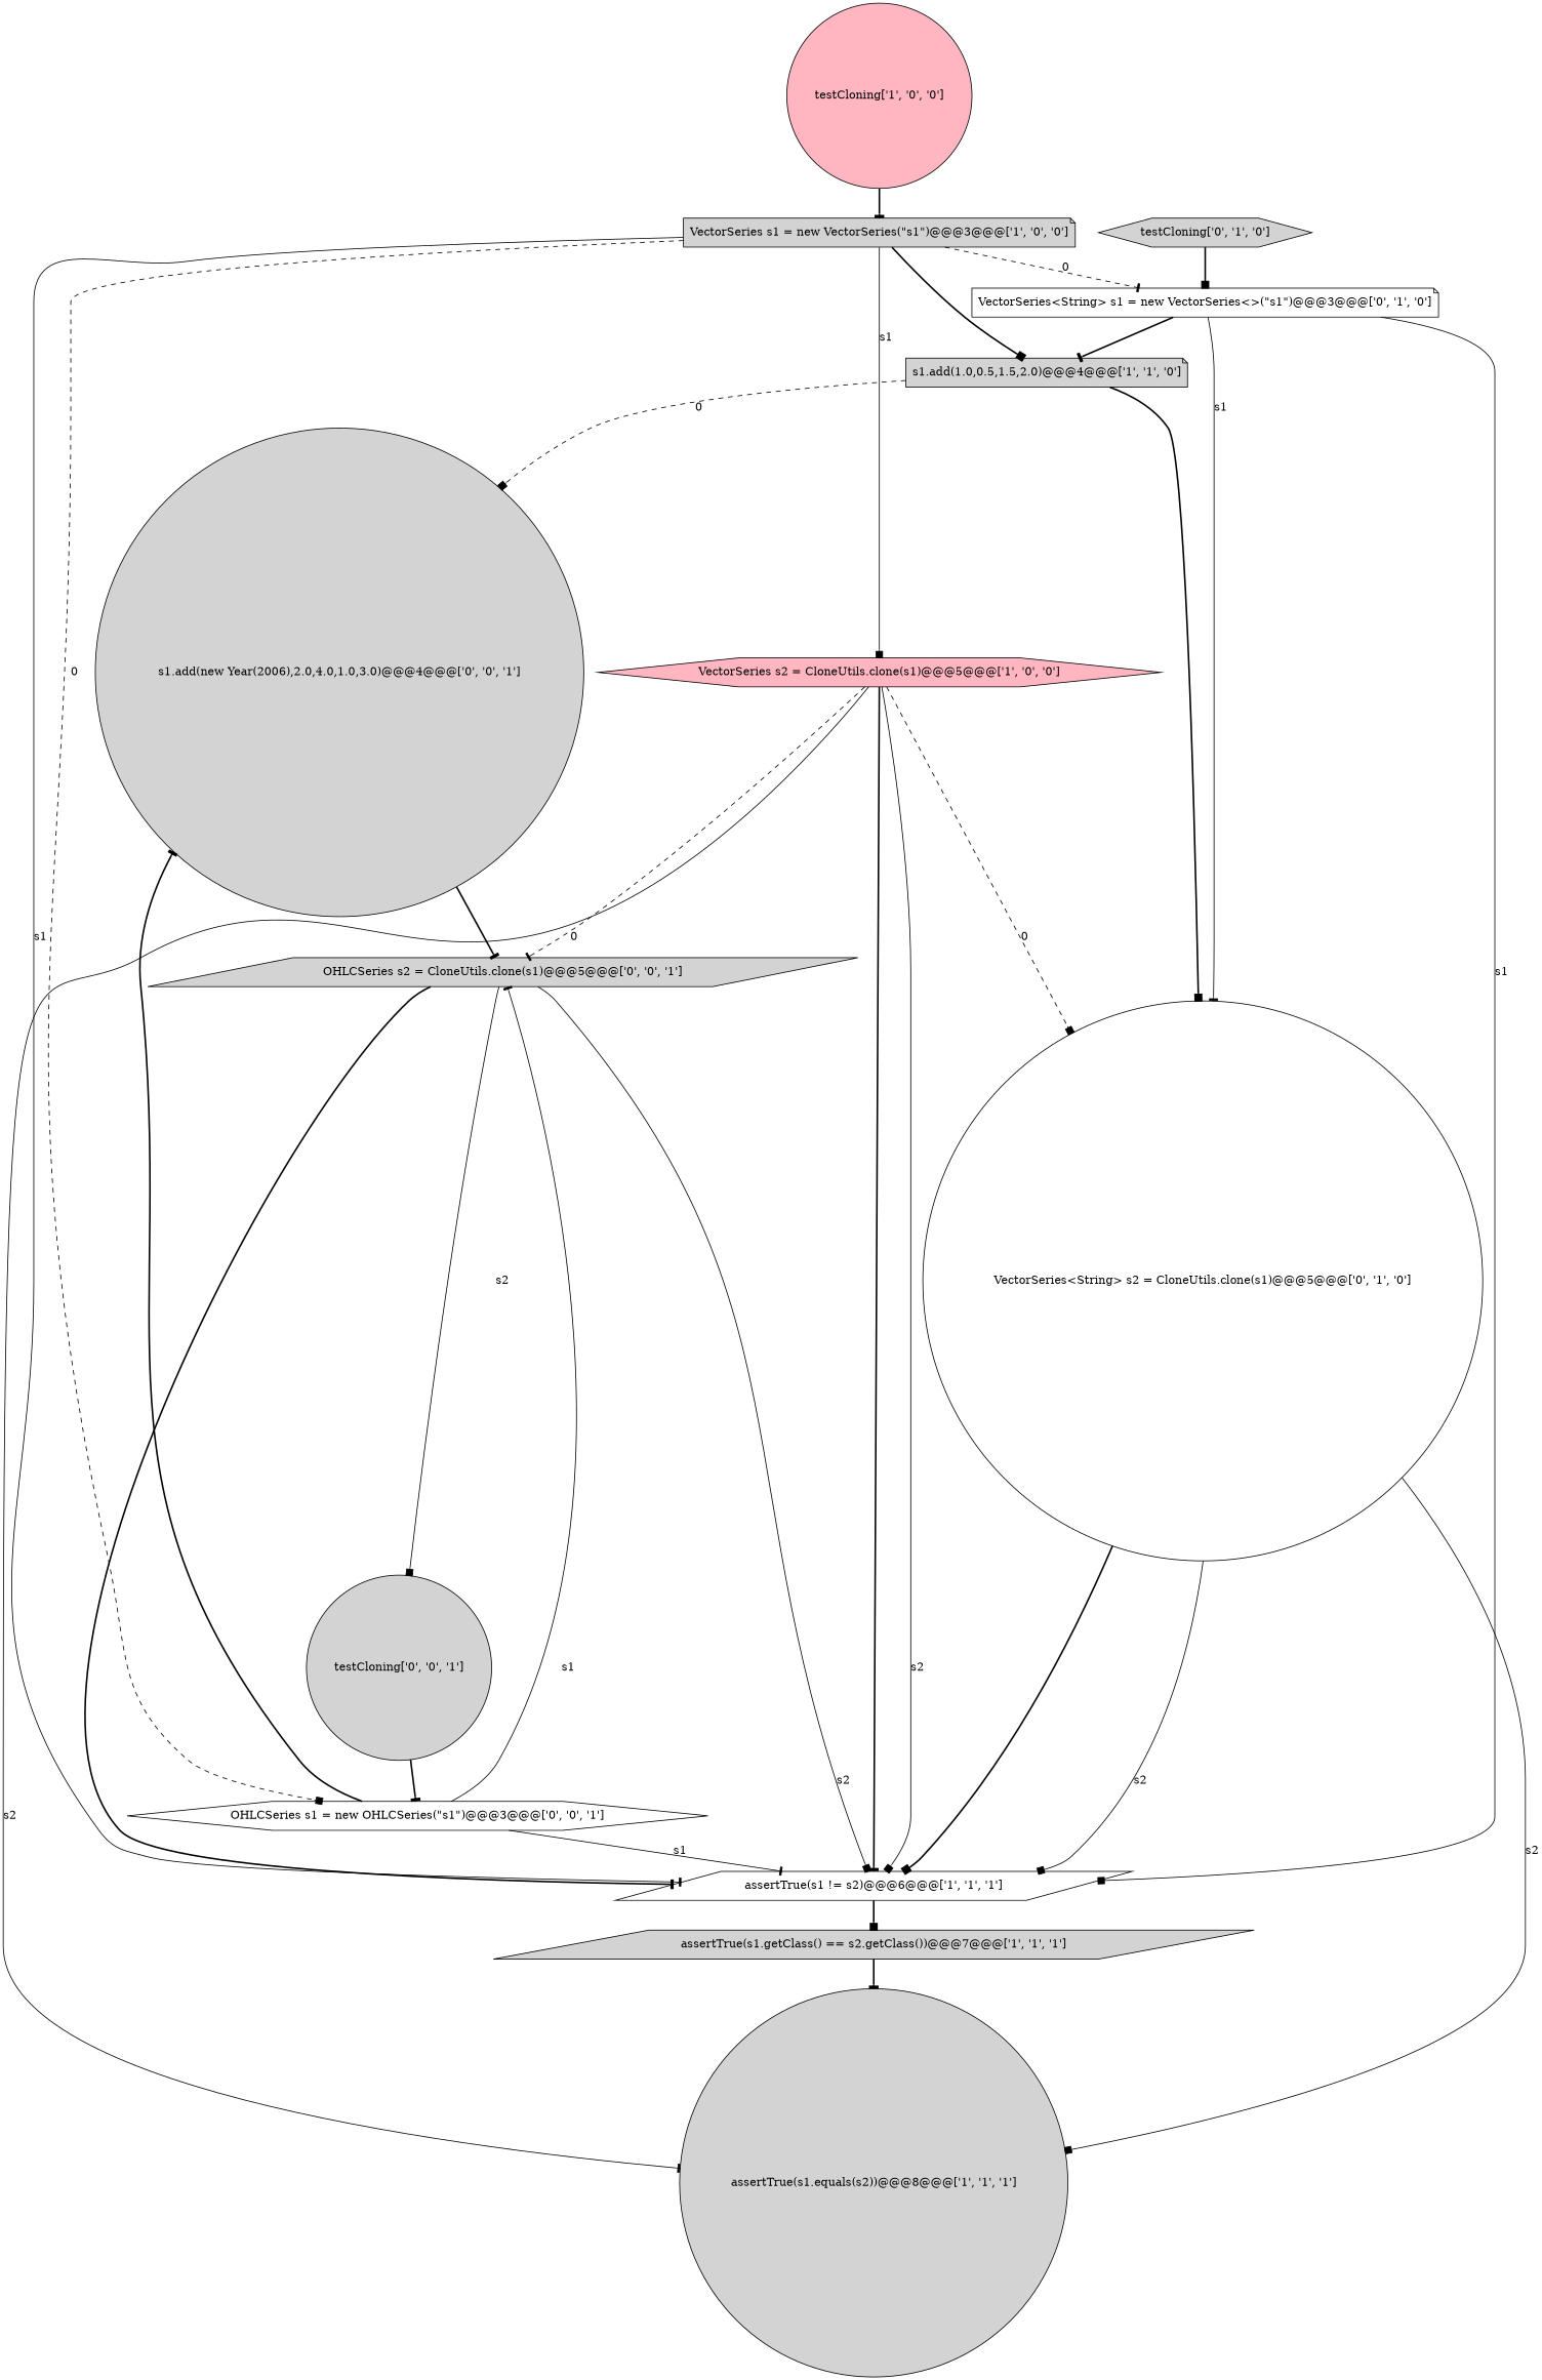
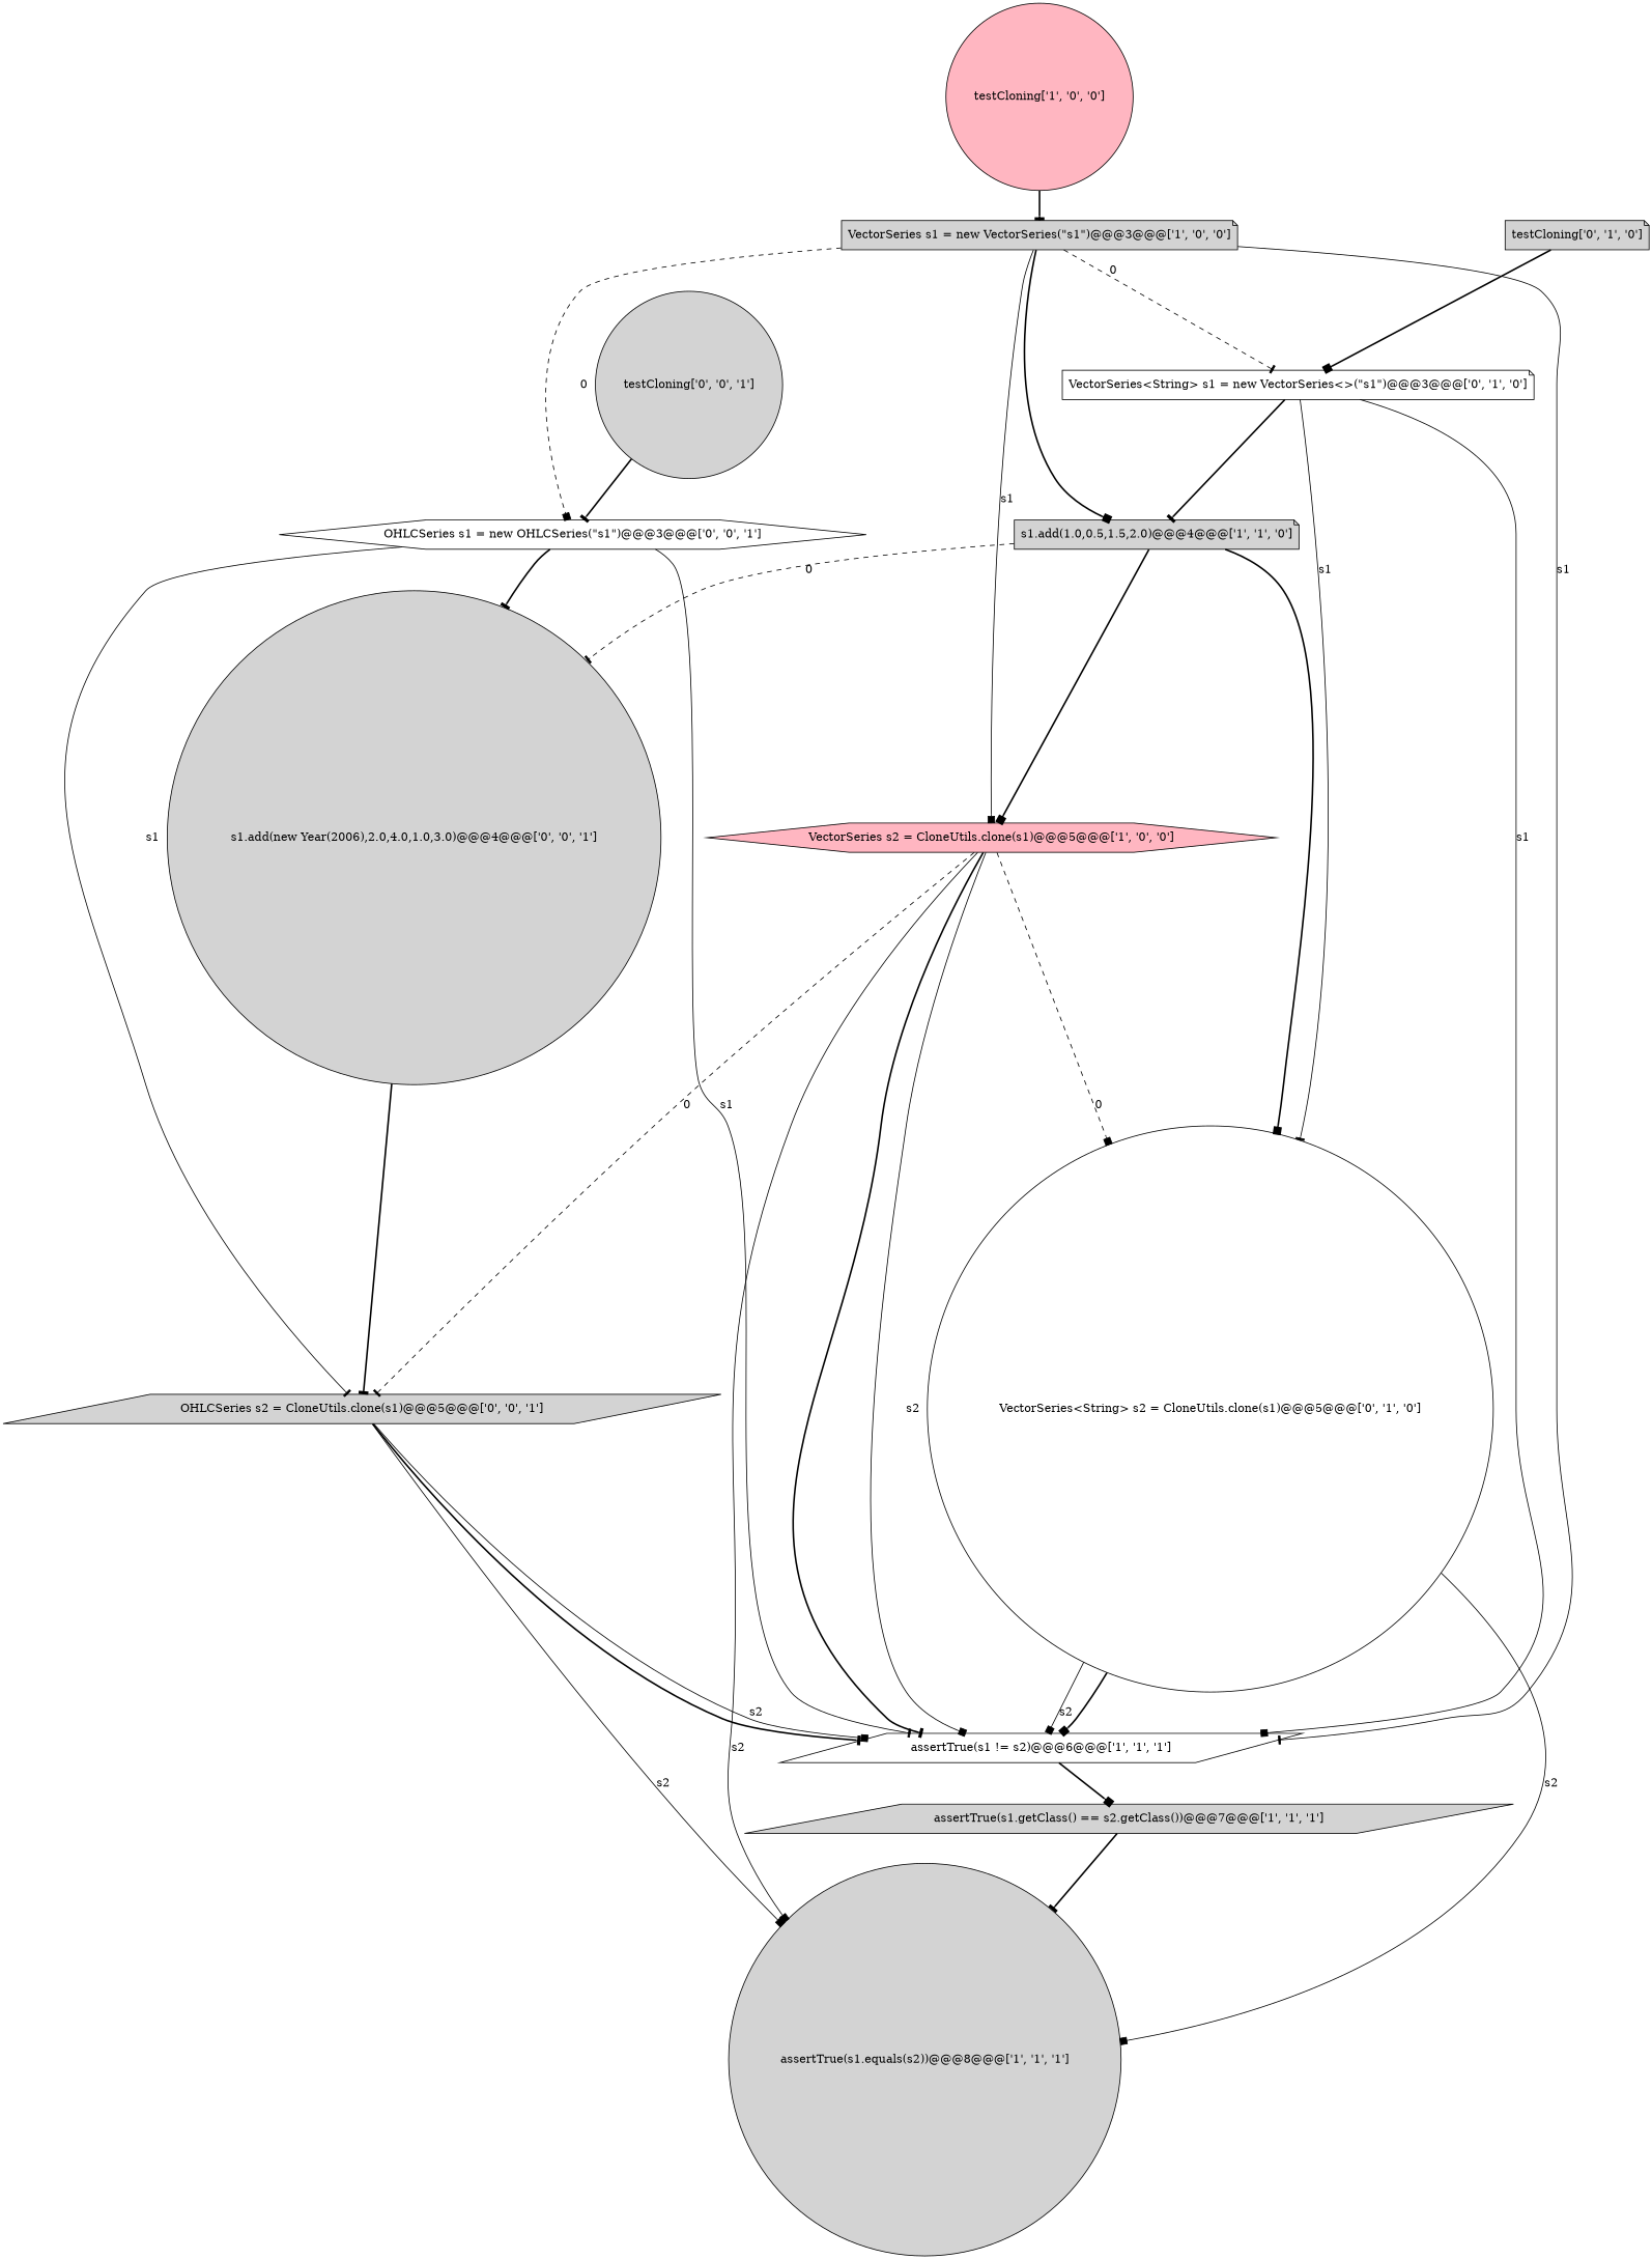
  digraph {
    node [fillcolor=lightgrey shape=circle style=filled]
    edge [arrowhead=box style=bold]
    n1 [fillcolor=white label="VectorSeries<String> s1 = new VectorSeries<>(\"s1\")@@@3@@@['0', '1', '0']" shape=note]
    n2 [fillcolor=white label="VectorSeries<String> s2 = CloneUtils.clone(s1)@@@5@@@['0', '1', '0']"]
    n3 [fillcolor=white label="assertTrue(s1 != s2)@@@6@@@['1', '1', '1']" shape=parallelogram]
    n4 [label="s1.add(1.0,0.5,1.5,2.0)@@@4@@@['1', '1', '0']" shape=note]
    n5 [label="assertTrue(s1.equals(s2))@@@8@@@['1', '1', '1']"]
    n6 [label="assertTrue(s1.getClass() == s2.getClass())@@@7@@@['1', '1', '1']" shape=parallelogram]
    n7 [fillcolor=lightpink label="VectorSeries s2 = CloneUtils.clone(s1)@@@5@@@['1', '0', '0']" shape=hexagon]
    n8 [label="s1.add(new Year(2006),2.0,4.0,1.0,3.0)@@@4@@@['0', '0', '1']"]
    n9 [label="OHLCSeries s2 = CloneUtils.clone(s1)@@@5@@@['0', '0', '1']" shape=parallelogram]
-   n10 [label="testCloning['0', '1', '0']" shape=hexagon]
+   n10 [label="testCloning['0', '1', '0']" shape=note]
    n11 [fillcolor=lightpink label="testCloning['1', '0', '0']"]
    n12 [label="VectorSeries s1 = new VectorSeries(\"s1\")@@@3@@@['1', '0', '0']" shape=note]
    n13 [fillcolor=white label="OHLCSeries s1 = new OHLCSeries(\"s1\")@@@3@@@['0', '0', '1']" shape=hexagon]
    n14 [label="testCloning['0', '0', '1']"]
    n1 -> n2 [arrowhead=tee label=s1 style=solid]
    n1 -> n3 [label=s1 style=solid]
    n1 -> n4 [arrowhead=tee]
    n2 -> n3 [label=s2 style=solid]
    n2 -> n3
    n2 -> n5 [label=s2 style=solid]
    n3 -> n6
    n4 -> n2
-   n4 -> n8 [label=0 style=dashed]
+   n4 -> n7
+   n4 -> n8 [arrowhead=tee label=0 style=dashed]
    n6 -> n5 [arrowhead=tee]
    n7 -> n2 [label=0 style=dashed]
    n7 -> n3 [arrowhead=tee]
    n7 -> n3 [label=s2 style=solid]
-   n7 -> n5 [arrowhead=tee label=s2 style=solid]
+   n7 -> n5 [label=s2 style=solid]
    n7 -> n9 [arrowhead=tee label=0 style=dashed]
    n8 -> n9 [arrowhead=tee]
    n9 -> n3 [label=s2 style=solid]
    n9 -> n3 [arrowhead=tee]
-   n9 -> n14 [label=s2 style=solid]
+   n9 -> n5 [label=s2 style=solid]
    n10 -> n1
    n11 -> n12 [arrowhead=tee]
    n12 -> n1 [arrowhead=tee label=0 style=dashed]
    n12 -> n3 [arrowhead=tee label=s1 style=solid]
    n12 -> n4
    n12 -> n7 [label=s1 style=solid]
    n12 -> n13 [label=0 style=dashed]
    n13 -> n3 [arrowhead=tee label=s1 style=solid]
    n13 -> n8 [arrowhead=tee]
    n13 -> n9 [arrowhead=tee label=s1 style=solid]
    n14 -> n13 [arrowhead=tee]
  }
